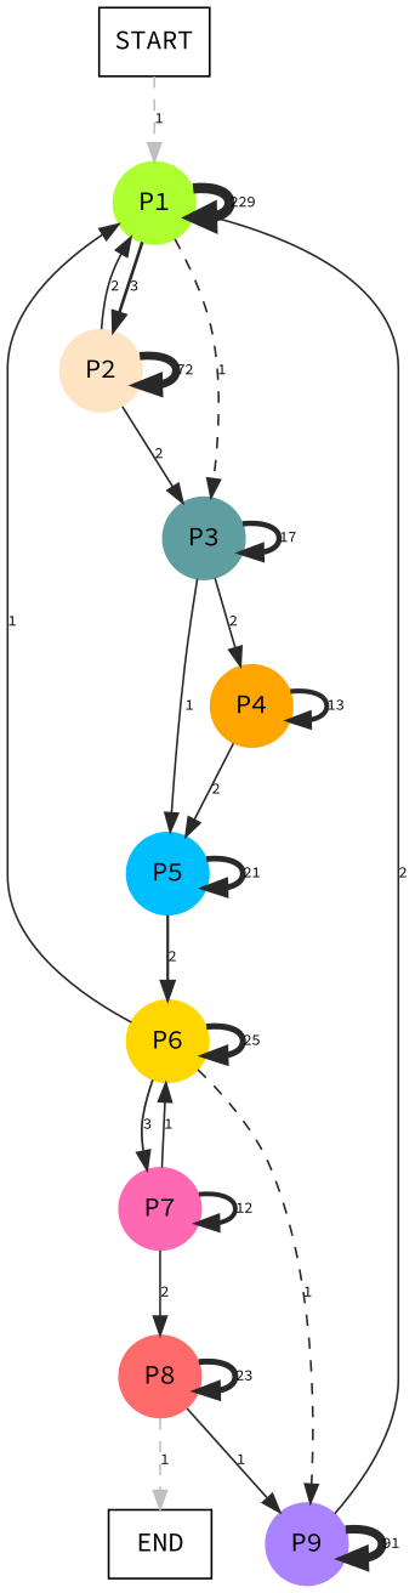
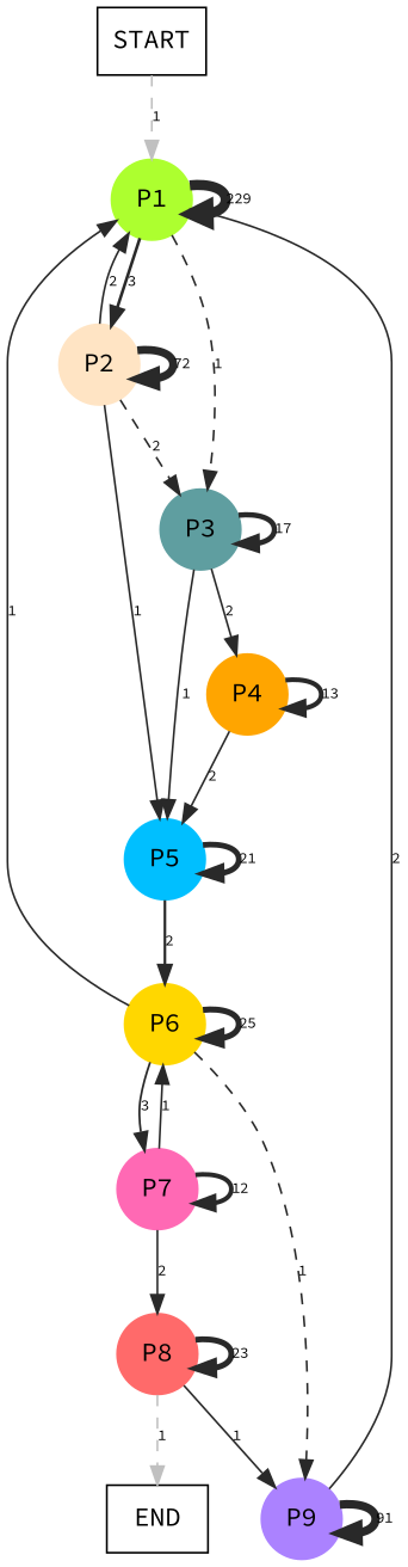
  digraph {
    fontname="Source Code Pro"
    node [color=black fontname="Source Code Pro" shape=circle style=filled]
    edge [color=grey16 fontname="Source Code Pro" fontsize=8 labelfloat=false penwidth=1]
    P1 [color=greenyellow]
    P2 [color=bisque]
    P3 [color=cadetblue]
    P5 [color=deepskyblue]
    P4 [color=orange]
    P6 [color=gold]
    P7 [color=hotpink]
    P9 [color=mediumpurple1]
    P8 [color=indianred1]
    END [fillcolor=white shape=box]
    START [fillcolor=white shape=box]
    P1 -> P1 [label=229 penwidth=5.43372200355424]
    P1 -> P2 [label=3 penwidth=1.6094379124341003]
    P1 -> P3 [label=1 style=dashed]
    P2 -> P1 [label=2]
    P2 -> P2 [label=72 penwidth=4.276666119016055]
-   P2 -> P3 [label=2]
+   P2 -> P3 [label=2 style=dashed]
+   P2 -> P5 [label=1]
    P3 -> P3 [label=17 penwidth=2.833213344056216]
    P3 -> P5 [label=1]
    P3 -> P4 [label=2]
    P5 -> P5 [label=21 penwidth=3.044522437723423]
    P5 -> P6 [label=2 penwidth=1.3862943611198906]
    P4 -> P5 [label=2]
    P4 -> P4 [label=13 penwidth=2.5649493574615367]
    P6 -> P1 [label=1]
    P6 -> P6 [label=25 penwidth=3.2188758248682006]
    P6 -> P7 [label=3 penwidth=1.0986122886681098]
    P6 -> P9 [label=1 style=dashed]
    P7 -> P6 [label=1]
    P7 -> P7 [label=12 penwidth=2.4849066497880004]
    P7 -> P8 [label=2]
    P9 -> P1 [label=2]
    P9 -> P9 [label=91 penwidth=4.51085950651685]
    P8 -> P9 [label=1]
    P8 -> P8 [label=23 penwidth=3.1354942159291497]
    P8 -> END [color=grey label=1 style=dashed penwidth=""]
    START -> P1 [color=grey label=1 style=dashed penwidth=""]
  }
